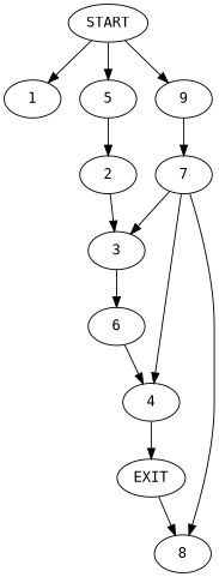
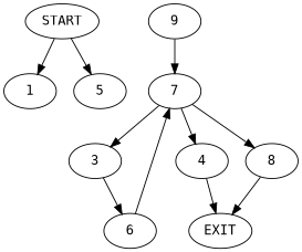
  digraph {
    fontname="DejaVu Sans Mono"
    node [fontname="DejaVu Sans Mono"]
    edge [fontname="DejaVu Sans Mono"]
    n1 [label=START]
    1
    5
    9
-   2
    7
    n7 [label=EXIT]
    3
    6
    4
    8
    n1 -> 1
    n1 -> 5
-   n1 -> 9
-   5 -> 2
    9 -> 7
-   2 -> 3
    7 -> 3
    7 -> 4
    7 -> 8
    3 -> 6
-   6 -> 4
+   6 -> 7
    4 -> n7
-   n7 -> 8
+   8 -> n7
  }
